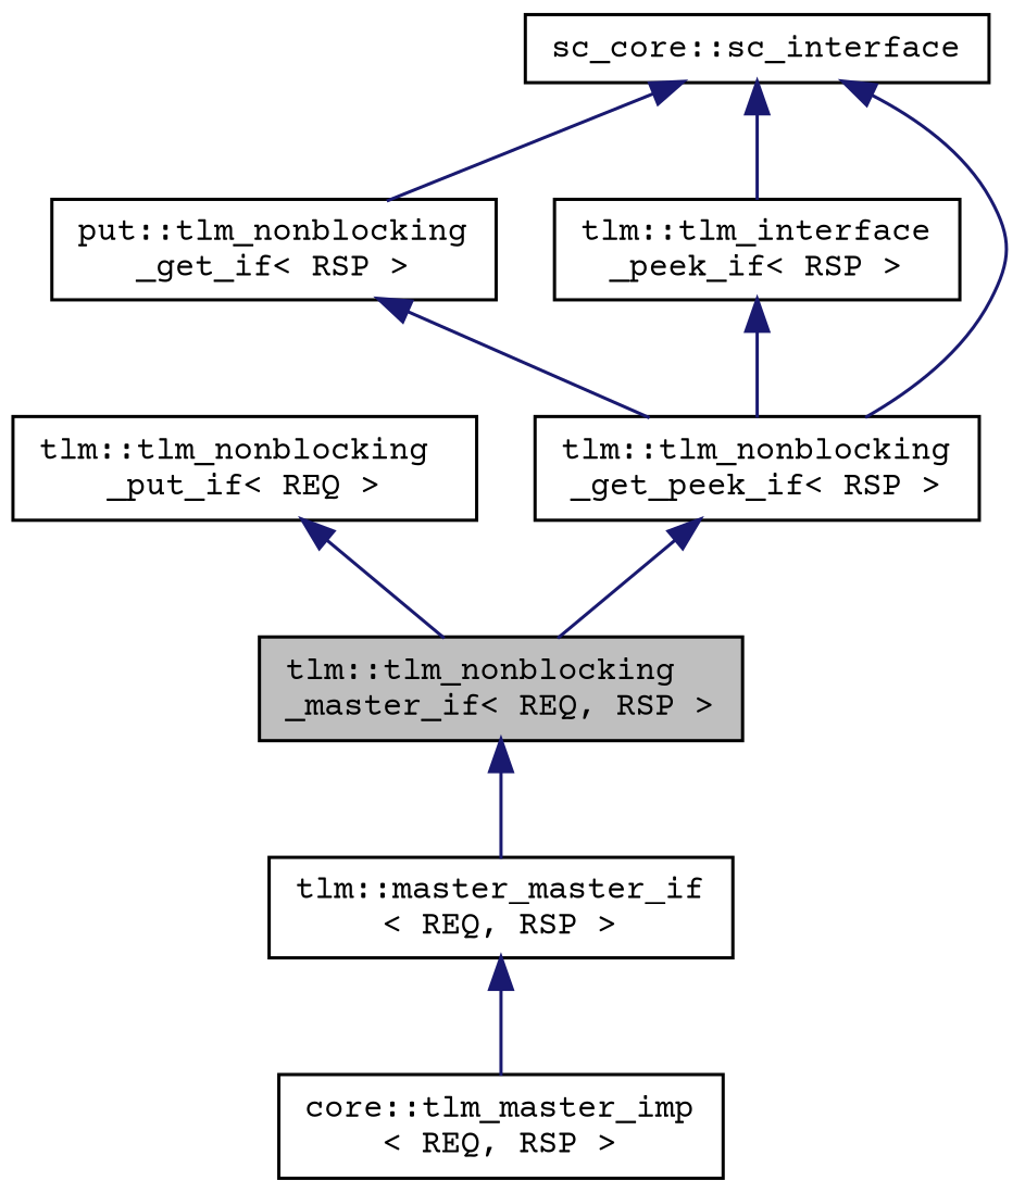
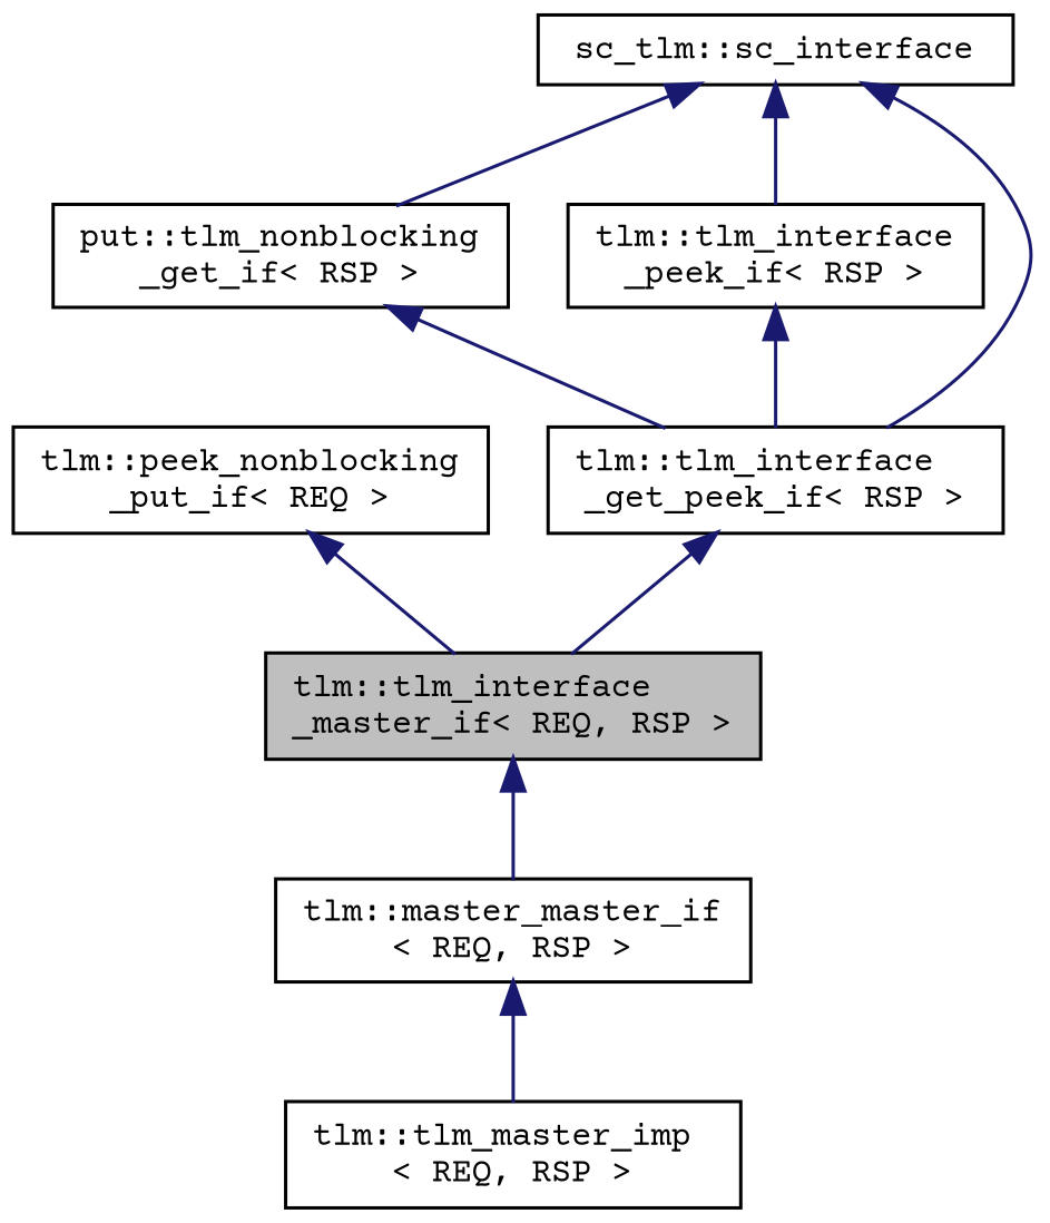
  digraph {
    fontname="Courier Prime"
    rankdir=TB
    node [color=black fillcolor=white fontname="Courier Prime" fontsize=10 shape=record style=filled]
    edge [color=midnightblue dir=back fontname="Courier Prime" fontsize=10 labelfontname=FreeSans labelfontsize=10 style=solid]
-   n1 [fillcolor=grey75 fontcolor=black height=0.2 label="tlm::tlm_nonblocking\l_master_if\< REQ, RSP \>" width=0.4]
+   n1 [fillcolor=grey75 fontcolor=black height=0.2 label="tlm::tlm_interface\l_master_if\< REQ, RSP \>" width=0.4]
    n2 [height=0.2 label="tlm::master_master_if\l\< REQ, RSP \>" width=0.4]
-   n3 [height=0.2 label="core::tlm_master_imp\l\< REQ, RSP \>" width=0.4]
-   n4 [height=0.2 label="tlm::tlm_nonblocking\l_put_if\< REQ \>" width=0.4]
-   n5 [height=0.2 label="sc_core::sc_interface" width=0.4]
+   n3 [height=0.2 label="tlm::tlm_master_imp\l\< REQ, RSP \>" width=0.4]
+   n4 [height=0.2 label="tlm::peek_nonblocking\l_put_if\< REQ \>" width=0.4]
+   n5 [height=0.2 label="sc_tlm::sc_interface" width=0.4]
    n6 [height=0.2 label="put::tlm_nonblocking\l_get_if\< RSP \>" width=0.4]
    n7 [height=0.2 label="tlm::tlm_interface\l_peek_if\< RSP \>" width=0.4]
-   n8 [height=0.2 label="tlm::tlm_nonblocking\l_get_peek_if\< RSP \>" width=0.4]
+   n8 [height=0.2 label="tlm::tlm_interface\l_get_peek_if\< RSP \>" width=0.4]
    n1 -> n2
    n2 -> n3
    n4 -> n1
    n5 -> n6
    n5 -> n7
    n5 -> n8
    n6 -> n8
    n7 -> n8
    n8 -> n1
  }
